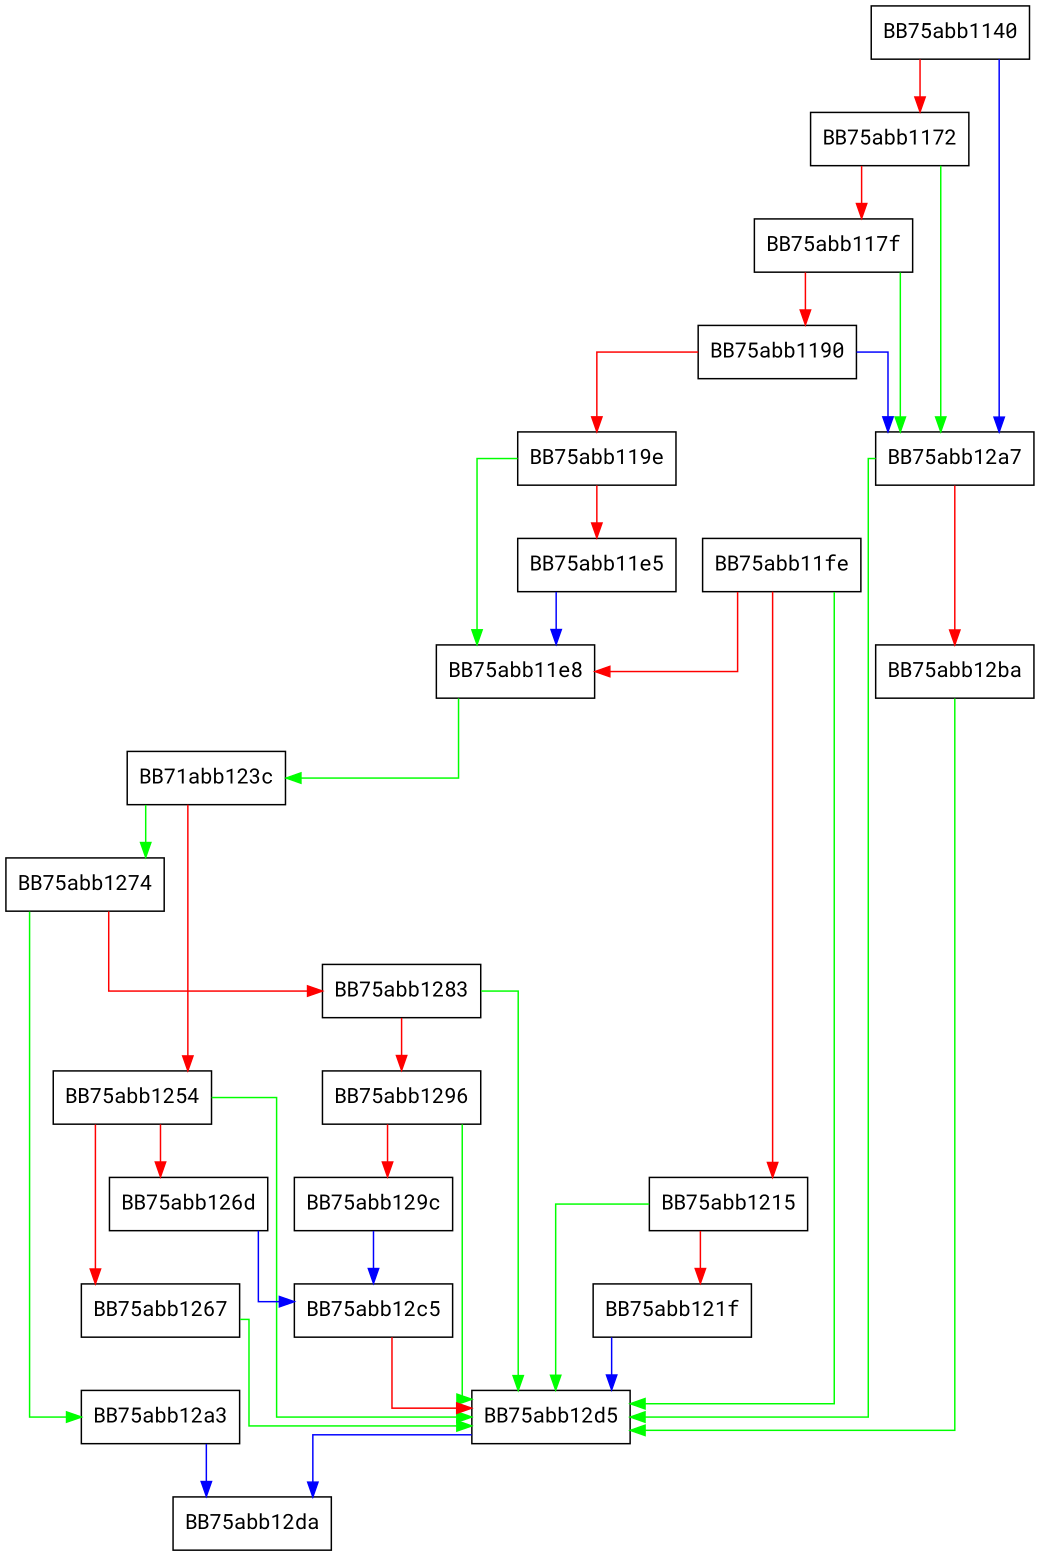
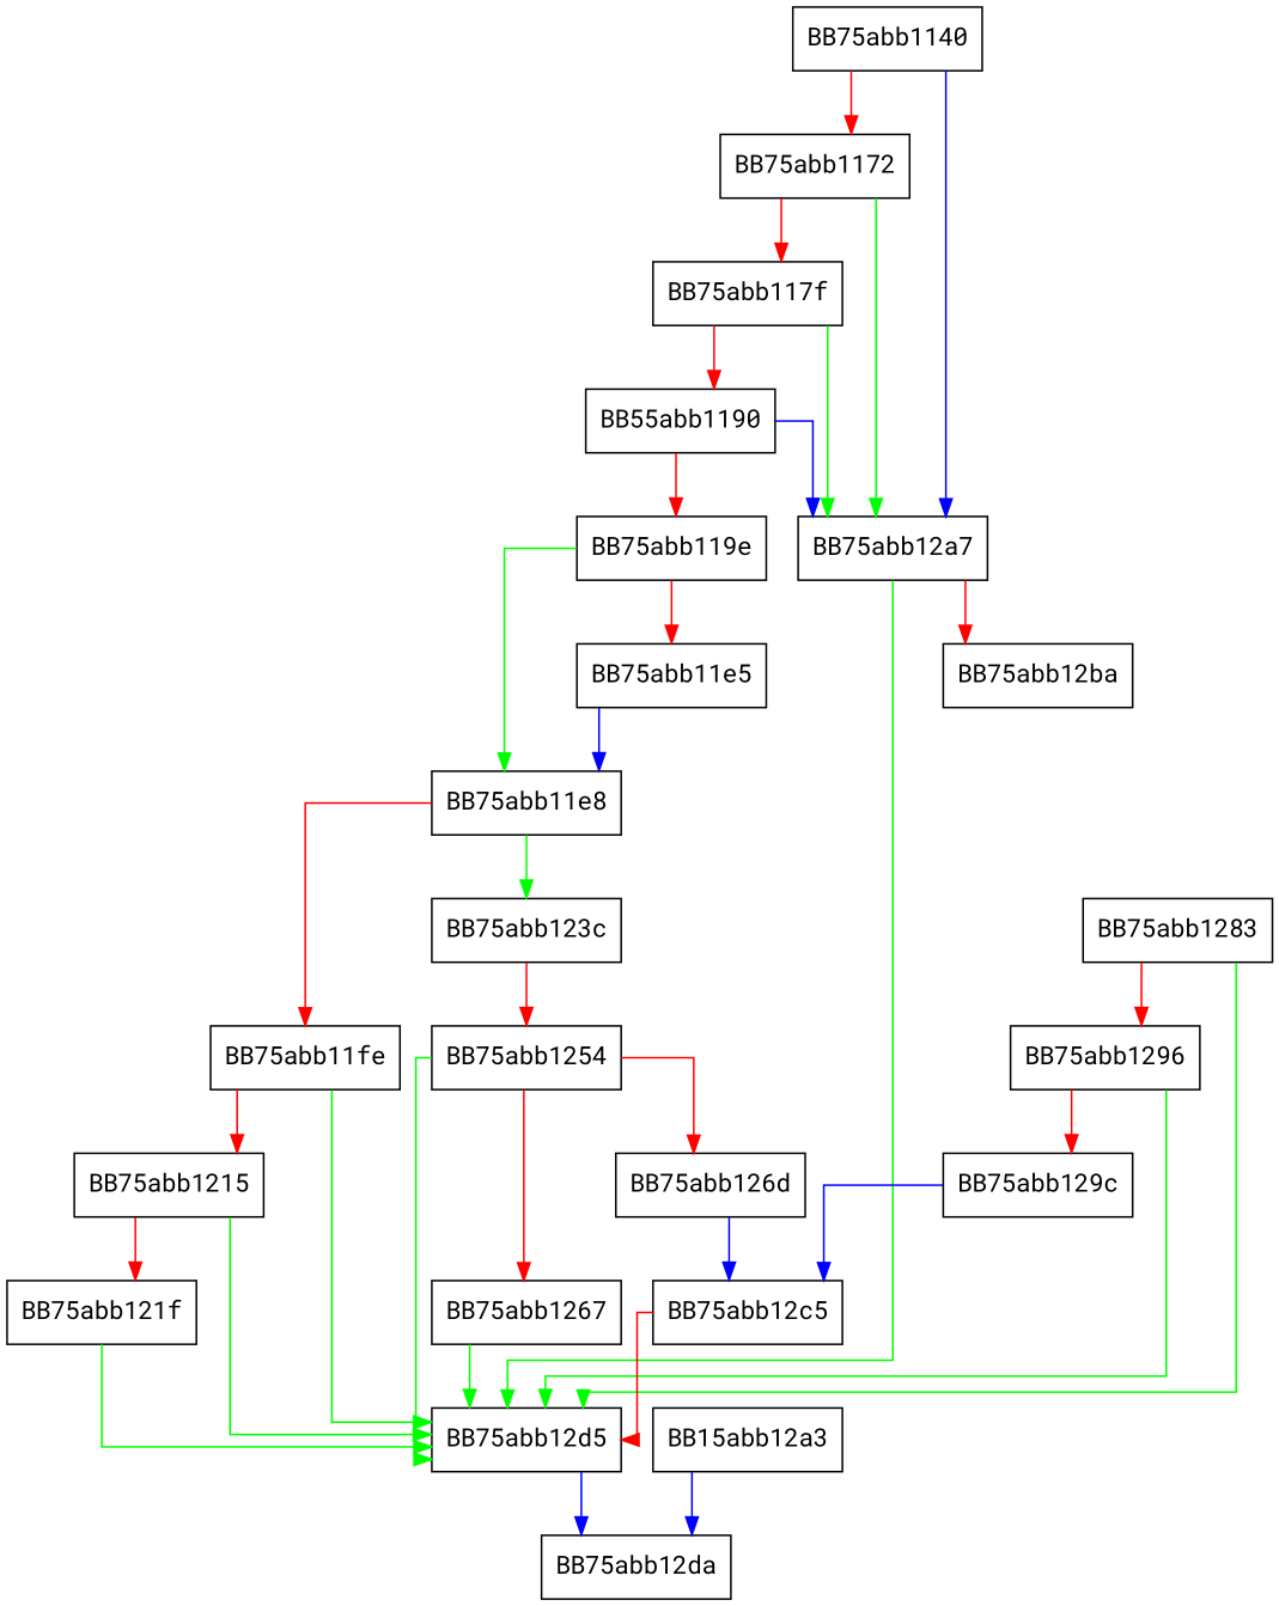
  digraph {
    fontname="Roboto Mono"
    splines=ortho
    node [fontname="Roboto Mono" shape=box]
    edge [color=red fontname="Roboto Mono"]
    BB75abb1140
    BB75abb12a7
    BB75abb1172
    BB75abb12d5
    BB75abb12ba
    BB75abb117f
    BB75abb12da
-   BB75abb1190
+   BB75abb1190 [label=BB55abb1190]
    BB75abb119e
    BB75abb11e8
    BB75abb11e5
-   BB75abb123c [label=BB71abb123c]
+   BB75abb123c
    BB75abb11fe
-   BB75abb1274
    BB75abb1254
    BB75abb1215
-   BB75abb12a3
+   BB75abb12a3 [label=BB15abb12a3]
    BB75abb1283
    BB75abb1267
    BB75abb126d
    BB75abb121f
    BB75abb1296
    BB75abb12c5
    BB75abb129c
    BB75abb1140 -> BB75abb12a7 [color=blue]
    BB75abb1140 -> BB75abb1172
    BB75abb12a7 -> BB75abb12d5 [color=green]
    BB75abb12a7 -> BB75abb12ba
    BB75abb1172 -> BB75abb12a7 [color=green]
    BB75abb1172 -> BB75abb117f
    BB75abb12d5 -> BB75abb12da [color=blue]
-   BB75abb12ba -> BB75abb12d5 [color=green]
    BB75abb117f -> BB75abb12a7 [color=green]
    BB75abb117f -> BB75abb1190
    BB75abb1190 -> BB75abb12a7 [color=blue]
    BB75abb1190 -> BB75abb119e
    BB75abb119e -> BB75abb11e8 [color=green]
    BB75abb119e -> BB75abb11e5
    BB75abb11e8 -> BB75abb123c [color=green]
-   BB75abb11fe -> BB75abb11e8
+   BB75abb11e8 -> BB75abb11fe
    BB75abb11e5 -> BB75abb11e8 [color=blue]
-   BB75abb123c -> BB75abb1274 [color=green]
    BB75abb123c -> BB75abb1254
    BB75abb11fe -> BB75abb12d5 [color=green]
    BB75abb11fe -> BB75abb1215
-   BB75abb1274 -> BB75abb12a3 [color=green]
-   BB75abb1274 -> BB75abb1283
    BB75abb1254 -> BB75abb12d5 [color=green]
    BB75abb1254 -> BB75abb1267
    BB75abb1254 -> BB75abb126d
    BB75abb1215 -> BB75abb12d5 [color=green]
    BB75abb1215 -> BB75abb121f
    BB75abb12a3 -> BB75abb12da [color=blue]
    BB75abb1283 -> BB75abb12d5 [color=green]
    BB75abb1283 -> BB75abb1296
    BB75abb1267 -> BB75abb12d5 [color=green]
    BB75abb126d -> BB75abb12c5 [color=blue]
-   BB75abb121f -> BB75abb12d5 [color=blue]
+   BB75abb121f -> BB75abb12d5 [color=green]
    BB75abb1296 -> BB75abb12d5 [color=green]
    BB75abb1296 -> BB75abb129c
    BB75abb12c5 -> BB75abb12d5
    BB75abb129c -> BB75abb12c5 [color=blue]
  }
